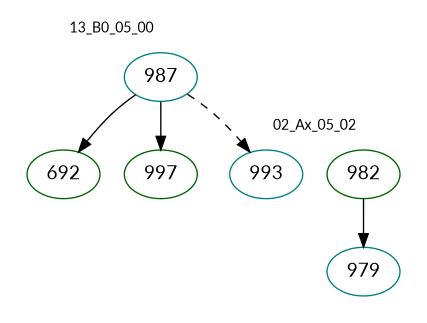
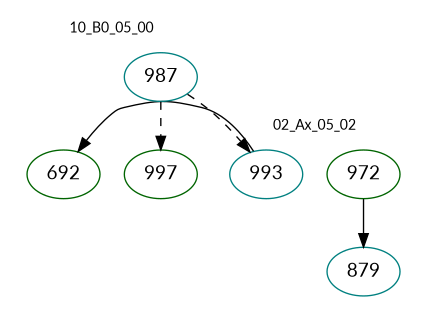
  digraph {
    fontname=Lato
    node [color=darkgreen fontname=Lato]
    edge [color=black fontname=Lato style=solid]
-   n1 [label=982]
-   n2 [color=teal label=979]
+   n1 [label=972]
+   n2 [color=teal label=879]
    n3 [color=teal label=993]
    n4 [color=teal label=987]
    n5 [label=692]
    n6 [label=997]
    subgraph cluster_1 {
      color=white
      fontsize=10
      label="02_Ax_05_02"
      n1
      n2
      n3
    }
    subgraph cluster_2 {
      color=white
      fontsize=10
-     label="13_B0_05_00"
+     label="10_B0_05_00"
      n4
      n5
      n6
    }
    n1 -> n2
    n4 -> n3 [style=dashed]
-   n4 -> n5
-   n4 -> n6
+   n3 -> n5
+   n4 -> n6 [style=dashed]
  }
